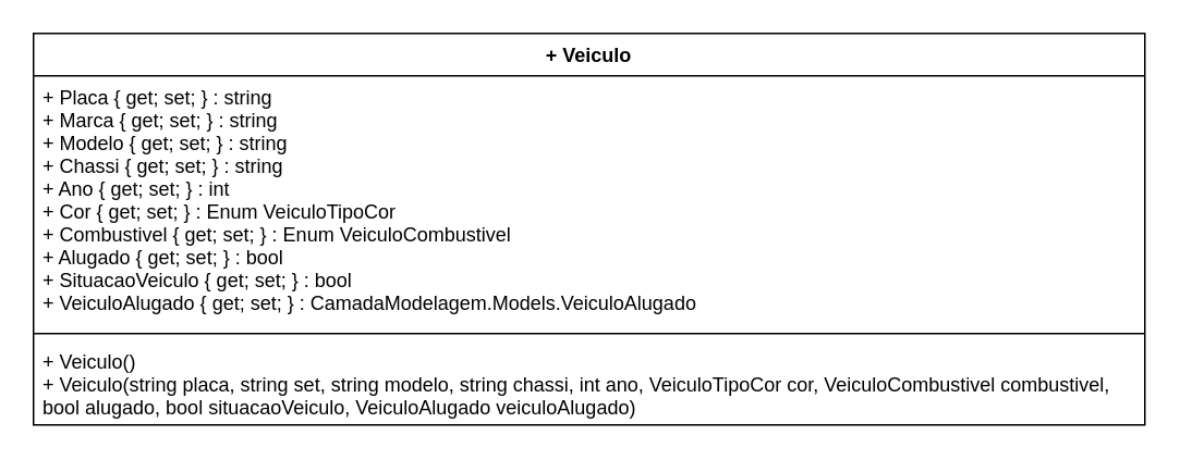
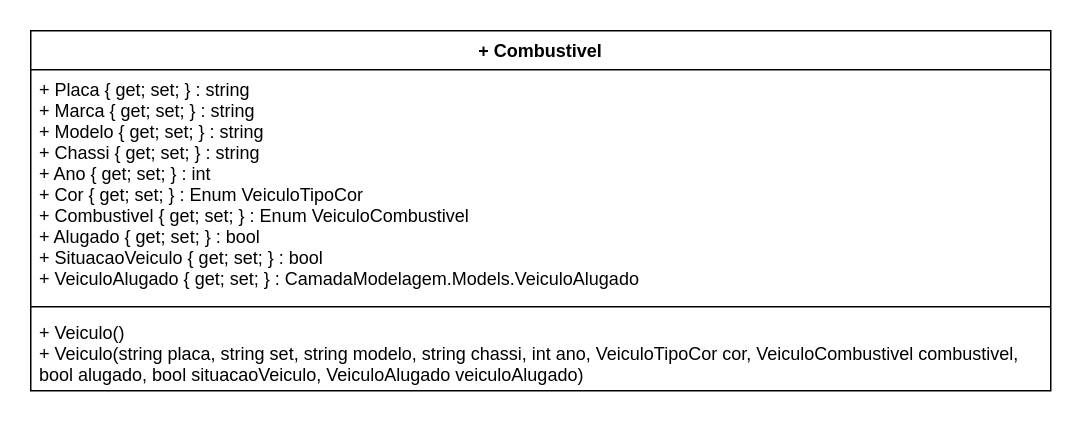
  <mxCell id="0" />
  <mxCell id="1" parent="0" />
- <mxCell id="2" value="+ Veiculo" style="swimlane;fontStyle=1;align=center;verticalAlign=top;childLayout=stackLayout;horizontal=1;startSize=26;horizontalStack=0;resizeParent=1;resizeParentMax=0;resizeLast=0;collapsible=1;marginBottom=0;" vertex="1" parent="1"><mxGeometry x="20" y="20" width="680" height="240" as="geometry" /></mxCell>
+ <mxCell id="2" value="+ Combustivel" style="swimlane;fontStyle=1;align=center;verticalAlign=top;childLayout=stackLayout;horizontal=1;startSize=26;horizontalStack=0;resizeParent=1;resizeParentMax=0;resizeLast=0;collapsible=1;marginBottom=0;" vertex="1" parent="1"><mxGeometry x="20" y="20" width="680" height="240" as="geometry" /></mxCell>
  <mxCell id="3" value="+ Placa { get; set; } : string&#10;+ Marca { get; set; } : string&#10;+ Modelo { get; set; } : string&#10;+ Chassi { get; set; } : string&#10;+ Ano { get; set; } : int&#10;+ Cor { get; set; } : Enum VeiculoTipoCor&#10;+ Combustivel { get; set; } : Enum VeiculoCombustivel&#10;+ Alugado { get; set; } : bool&#10;+ SituacaoVeiculo { get; set; } : bool&#10;+ VeiculoAlugado { get; set; } : CamadaModelagem.Models.VeiculoAlugado" style="text;strokeColor=none;fillColor=none;align=left;verticalAlign=top;spacingLeft=4;spacingRight=4;overflow=hidden;rotatable=0;points=[[0,0.5],[1,0.5]];portConstraint=eastwest;" vertex="1" parent="2"><mxGeometry y="26" width="680" height="154" as="geometry" /></mxCell>
  <mxCell id="4" value="" style="line;strokeWidth=1;fillColor=none;align=left;verticalAlign=middle;spacingTop=-1;spacingLeft=3;spacingRight=3;rotatable=0;labelPosition=right;points=[];portConstraint=eastwest;" vertex="1" parent="2"><mxGeometry y="180" width="680" height="8" as="geometry" /></mxCell>
  <mxCell id="5" value="+ Veiculo()&#10;+ Veiculo(string placa, string set, string modelo, string chassi, int ano, VeiculoTipoCor cor, VeiculoCombustivel combustivel,&#10;bool alugado, bool situacaoVeiculo, VeiculoAlugado veiculoAlugado)" style="text;strokeColor=none;fillColor=none;align=left;verticalAlign=top;spacingLeft=4;spacingRight=4;overflow=hidden;rotatable=0;points=[[0,0.5],[1,0.5]];portConstraint=eastwest;" vertex="1" parent="2"><mxGeometry y="188" width="680" height="52" as="geometry" /></mxCell>
